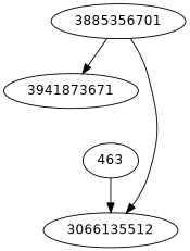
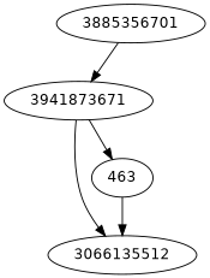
  strict digraph {
    fontname="DejaVu Sans"
    node [fontname="DejaVu Sans"]
    edge [fontname="DejaVu Sans"]
    3941873671
    3066135512
    463
    3885356701
-   3885356701 -> 3066135512
+   3941873671 -> 3066135512
+   3941873671 -> 463
    463 -> 3066135512
    3885356701 -> 3941873671
  }
